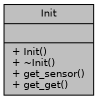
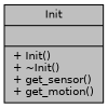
  digraph {
-   n1 [color=black fillcolor=grey75 fontcolor=black fontname=Helvetica fontsize=10 height=0.2 label="{Init\n||+ Init()\l+ ~Init()\l+ get_sensor()\l+ get_get()\l}" shape=record style=filled width=0.4]
+   n1 [color=black fillcolor=grey75 fontcolor=black fontname=Helvetica fontsize=10 height=0.2 label="{Init\n||+ Init()\l+ ~Init()\l+ get_sensor()\l+ get_motion()\l}" shape=record style=filled width=0.4]
  }
